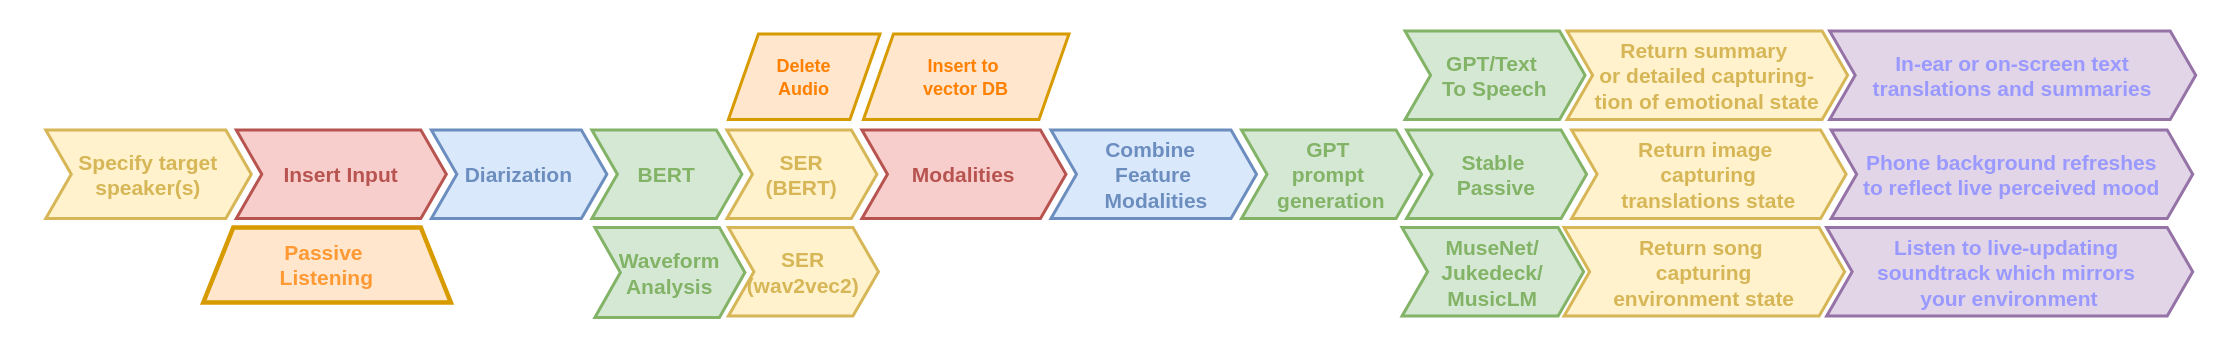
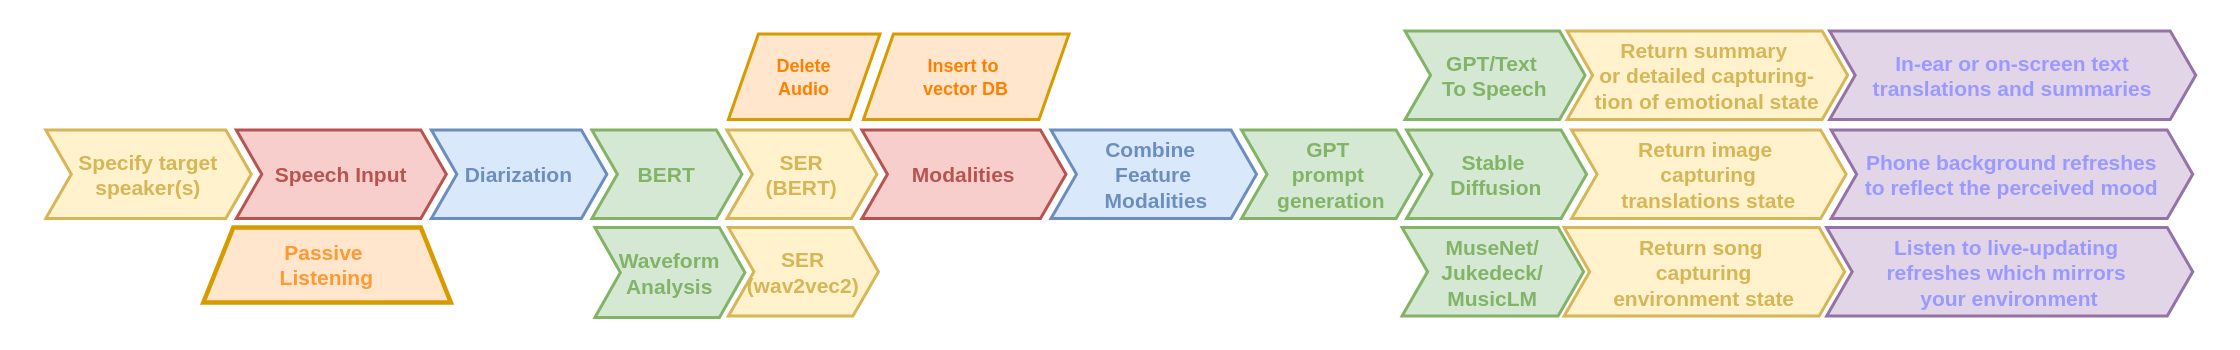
  <mxCell id="0" />
  <mxCell id="1" parent="0" />
  <mxCell id="2" value="" style="swimlane;fontStyle=2;childLayout=stackLayout;horizontal=1;startSize=20;fillColor=none;horizontalStack=1;resizeParent=1;resizeParentMax=0;resizeLast=0;collapsible=0;marginBottom=0;swimlaneFillColor=none;strokeColor=none;fontFamily=Helvetica;fontSize=14;fontColor=#BABABA;points=[];verticalAlign=middle;stackBorder=10;stackSpacing=-10;resizable=1;" parent="1" vertex="1"><mxGeometry x="20" y="56" width="1451" height="99" as="geometry" /></mxCell>
  <mxCell id="3" value="Specify target&#10;speaker(s)" style="shape=step;perimeter=stepPerimeter;strokeColor=#D6B656;fontFamily=Helvetica;fontSize=14;fontColor=#D6B656;fillColor=#fff2cc;fixedSize=1;size=17;fontStyle=1;strokeWidth=2;spacingTop=0;points=[];" vertex="1" parent="2"><mxGeometry x="10" y="30" width="137" height="59" as="geometry" /></mxCell>
- <mxCell id="4" value="Insert Input" style="shape=step;perimeter=stepPerimeter;strokeColor=#B85450;fontFamily=Helvetica;fontSize=14;fontColor=#B85450;fillColor=#f8cecc;fixedSize=1;size=17;fontStyle=1;strokeWidth=2;spacingTop=0;points=[];" vertex="1" parent="2"><mxGeometry x="137" y="30" width="140" height="59" as="geometry" /></mxCell>
+ <mxCell id="4" value="Speech Input" style="shape=step;perimeter=stepPerimeter;strokeColor=#B85450;fontFamily=Helvetica;fontSize=14;fontColor=#B85450;fillColor=#f8cecc;fixedSize=1;size=17;fontStyle=1;strokeWidth=2;spacingTop=0;points=[];" vertex="1" parent="2"><mxGeometry x="137" y="30" width="140" height="59" as="geometry" /></mxCell>
  <mxCell id="5" value="Diarization" style="shape=step;perimeter=stepPerimeter;strokeColor=#6C8EBF;fontFamily=Helvetica;fontSize=14;fontColor=#6C8EBF;fillColor=#dae8fc;fixedSize=1;size=17;fontStyle=1;strokeWidth=2;spacingTop=0;points=[];" vertex="1" parent="2"><mxGeometry x="267" y="30" width="117" height="59" as="geometry" /></mxCell>
  <mxCell id="6" value="BERT" style="shape=step;perimeter=stepPerimeter;strokeColor=#82B366;fontFamily=Helvetica;fontSize=14;fontColor=#82B366;fillColor=#d5e8d4;fixedSize=1;size=17;fontStyle=1;strokeWidth=2;spacingTop=0;points=[];" parent="2" vertex="1"><mxGeometry x="374" y="30" width="100" height="59" as="geometry" /></mxCell>
  <mxCell id="7" value="SER&#10;(BERT)" style="shape=step;perimeter=stepPerimeter;strokeColor=#D6B656;fontFamily=Helvetica;fontSize=14;fontColor=#D6B656;fillColor=#fff2cc;fixedSize=1;size=17;fontStyle=1;strokeWidth=2;spacingTop=0;points=[];" parent="2" vertex="1"><mxGeometry x="464" y="30" width="100" height="59" as="geometry" /></mxCell>
  <mxCell id="8" value="Modalities" style="shape=step;perimeter=stepPerimeter;strokeColor=#B85450;fontFamily=Helvetica;fontSize=14;fontColor=#B85450;fillColor=#f8cecc;fixedSize=1;size=17;fontStyle=1;strokeWidth=2;spacingTop=0;points=[];" parent="2" vertex="1"><mxGeometry x="554" y="30" width="136" height="59" as="geometry" /></mxCell>
  <mxCell id="9" value="Combine &#10;Feature&#10; Modalities" style="shape=step;perimeter=stepPerimeter;strokeColor=#6C8EBF;fontFamily=Helvetica;fontSize=14;fontColor=#6C8EBF;fillColor=#dae8fc;fixedSize=1;size=17;fontStyle=1;strokeWidth=2;spacingTop=0;points=[];" vertex="1" parent="2"><mxGeometry x="680" y="30" width="137" height="59" as="geometry" /></mxCell>
  <mxCell id="10" value="GPT &#10;prompt &#10;generation" style="shape=step;perimeter=stepPerimeter;strokeColor=#82B366;fontFamily=Helvetica;fontSize=14;fontColor=#82B366;fillColor=#d5e8d4;fixedSize=1;size=17;fontStyle=1;strokeWidth=2;spacingTop=0;points=[];" vertex="1" parent="2"><mxGeometry x="807" y="30" width="120" height="59" as="geometry" /></mxCell>
- <mxCell id="11" value="Stable &#10;Passive" style="shape=step;perimeter=stepPerimeter;strokeColor=#82B366;fontFamily=Helvetica;fontSize=14;fontColor=#82B366;fillColor=#d5e8d4;fixedSize=1;size=17;fontStyle=1;strokeWidth=2;spacingTop=0;points=[];" vertex="1" parent="2"><mxGeometry x="917" y="30" width="120" height="59" as="geometry" /></mxCell>
+ <mxCell id="11" value="Stable &#10;Diffusion" style="shape=step;perimeter=stepPerimeter;strokeColor=#82B366;fontFamily=Helvetica;fontSize=14;fontColor=#82B366;fillColor=#d5e8d4;fixedSize=1;size=17;fontStyle=1;strokeWidth=2;spacingTop=0;points=[];" vertex="1" parent="2"><mxGeometry x="917" y="30" width="120" height="59" as="geometry" /></mxCell>
  <mxCell id="12" value="Return image &#10;capturing&#10;translations state" style="shape=step;perimeter=stepPerimeter;strokeColor=#D6B656;fontFamily=Helvetica;fontSize=14;fontColor=#D6B656;fillColor=#fff2cc;fixedSize=1;size=17;fontStyle=1;strokeWidth=2;spacingTop=0;points=[];" vertex="1" parent="2"><mxGeometry x="1027" y="30" width="183" height="59" as="geometry" /></mxCell>
- <mxCell id="13" value="Phone background refreshes&#10;to reflect live perceived mood" style="shape=step;perimeter=stepPerimeter;strokeColor=#9673a6;fontFamily=Helvetica;fontSize=14;fillColor=#e1d5e7;fixedSize=1;size=17;fontStyle=1;strokeWidth=2;spacingTop=0;points=[];fontColor=#9999FF;" vertex="1" parent="2"><mxGeometry x="1200" y="30" width="241" height="59" as="geometry" /></mxCell>
+ <mxCell id="13" value="Phone background refreshes&#10;to reflect the perceived mood" style="shape=step;perimeter=stepPerimeter;strokeColor=#9673a6;fontFamily=Helvetica;fontSize=14;fillColor=#e1d5e7;fixedSize=1;size=17;fontStyle=1;strokeWidth=2;spacingTop=0;points=[];fontColor=#9999FF;" vertex="1" parent="2"><mxGeometry x="1200" y="30" width="241" height="59" as="geometry" /></mxCell>
  <mxCell id="14" value="Waveform&#10;Analysis" style="shape=step;perimeter=stepPerimeter;strokeColor=#82B366;fontFamily=Helvetica;fontSize=14;fontColor=#82B366;fillColor=#d5e8d4;fixedSize=1;size=17;fontStyle=1;strokeWidth=2;spacingTop=0;points=[];" vertex="1" parent="1"><mxGeometry x="396" y="151" width="100" height="60" as="geometry" /></mxCell>
  <mxCell id="15" value="MuseNet/&#10;Jukedeck/&#10;MusicLM" style="shape=step;perimeter=stepPerimeter;strokeColor=#82B366;fontFamily=Helvetica;fontSize=14;fontColor=#82B366;fillColor=#d5e8d4;fixedSize=1;size=17;fontStyle=1;strokeWidth=2;spacingTop=0;points=[];" vertex="1" parent="1"><mxGeometry x="934" y="151" width="121" height="59" as="geometry" /></mxCell>
  <mxCell id="16" value="Return summary &#10;or detailed capturing-&#10;tion of emotional state" style="shape=step;perimeter=stepPerimeter;strokeColor=#D6B656;fontFamily=Helvetica;fontSize=14;fontColor=#D6B656;fillColor=#fff2cc;fixedSize=1;size=17;fontStyle=1;strokeWidth=2;spacingTop=0;points=[];" vertex="1" parent="1"><mxGeometry x="1044" y="20" width="187" height="59" as="geometry" /></mxCell>
  <mxCell id="17" value="Return song &#10;capturing&#10;environment state" style="shape=step;perimeter=stepPerimeter;strokeColor=#D6B656;fontFamily=Helvetica;fontSize=14;fontColor=#D6B656;fillColor=#fff2cc;fixedSize=1;size=17;fontStyle=1;strokeWidth=2;spacingTop=0;points=[];" vertex="1" parent="1"><mxGeometry x="1042" y="151" width="187" height="59" as="geometry" /></mxCell>
- <mxCell id="18" value="Listen to live-updating &#10;soundtrack which mirrors &#10;your environment" style="shape=step;perimeter=stepPerimeter;strokeColor=#9673a6;fontFamily=Helvetica;fontSize=14;fillColor=#e1d5e7;fixedSize=1;size=17;fontStyle=1;strokeWidth=2;spacingTop=0;points=[];fontColor=#9999FF;" vertex="1" parent="1"><mxGeometry x="1217" y="151" width="244" height="59" as="geometry" /></mxCell>
+ <mxCell id="18" value="Listen to live-updating &#10;refreshes which mirrors &#10;your environment" style="shape=step;perimeter=stepPerimeter;strokeColor=#9673a6;fontFamily=Helvetica;fontSize=14;fillColor=#e1d5e7;fixedSize=1;size=17;fontStyle=1;strokeWidth=2;spacingTop=0;points=[];fontColor=#9999FF;" vertex="1" parent="1"><mxGeometry x="1217" y="151" width="244" height="59" as="geometry" /></mxCell>
  <mxCell id="19" value="In-ear or on-screen text&#10;translations and summaries" style="shape=step;perimeter=stepPerimeter;strokeColor=#9673a6;fontFamily=Helvetica;fontSize=14;fillColor=#e1d5e7;fixedSize=1;size=17;fontStyle=1;strokeWidth=2;spacingTop=0;points=[];fontColor=#9999FF;" vertex="1" parent="1"><mxGeometry x="1219" y="20" width="244" height="59" as="geometry" /></mxCell>
  <mxCell id="20" value="SER&#10;(wav2vec2)" style="shape=step;perimeter=stepPerimeter;strokeColor=#D6B656;fontFamily=Helvetica;fontSize=14;fontColor=#D6B656;fillColor=#fff2cc;fixedSize=1;size=17;fontStyle=1;strokeWidth=2;spacingTop=0;points=[];" vertex="1" parent="1"><mxGeometry x="485" y="151" width="100" height="59" as="geometry" /></mxCell>
  <mxCell id="21" value="GPT/Text &#10;To Speech" style="shape=step;perimeter=stepPerimeter;strokeColor=#82B366;fontFamily=Helvetica;fontSize=14;fontColor=#82B366;fillColor=#d5e8d4;fixedSize=1;size=17;fontStyle=1;strokeWidth=2;spacingTop=0;points=[];" vertex="1" parent="1"><mxGeometry x="936" y="20" width="120" height="59" as="geometry" /></mxCell>
  <mxCell id="22" value="&lt;font color=&quot;#ff9933&quot; size=&quot;1&quot;&gt;&lt;b style=&quot;font-size: 14px;&quot;&gt;Passive&amp;nbsp;&lt;/b&gt;&lt;/font&gt;&lt;div&gt;&lt;font color=&quot;#ff9933&quot; size=&quot;1&quot;&gt;&lt;b style=&quot;font-size: 14px;&quot;&gt;Listening&lt;/b&gt;&lt;/font&gt;&lt;/div&gt;" style="shape=trapezoid;perimeter=trapezoidPerimeter;whiteSpace=wrap;html=1;fixedSize=1;fillColor=#ffe6cc;strokeColor=#d79b00;strokeWidth=3;" vertex="1" parent="1"><mxGeometry x="135" y="151" width="165" height="50" as="geometry" /></mxCell>
  <mxCell id="23" value="&lt;b&gt;&lt;font color=&quot;#ff8000&quot;&gt;Delete&lt;/font&gt;&lt;/b&gt;&lt;div&gt;&lt;b&gt;&lt;font color=&quot;#ff8000&quot;&gt;Audio&lt;/font&gt;&lt;/b&gt;&lt;/div&gt;" style="shape=parallelogram;perimeter=parallelogramPerimeter;whiteSpace=wrap;html=1;fixedSize=1;fillColor=#ffe6cc;strokeColor=#d79b00;strokeWidth=2;" vertex="1" parent="1"><mxGeometry x="485" y="22" width="101" height="57" as="geometry" /></mxCell>
  <mxCell id="24" value="&lt;font color=&quot;#ff8000&quot;&gt;&lt;b&gt;Insert to&amp;nbsp;&lt;/b&gt;&lt;/font&gt;&lt;div&gt;&lt;font color=&quot;#ff8000&quot;&gt;&lt;b&gt;vector DB&lt;/b&gt;&lt;/font&gt;&lt;/div&gt;" style="shape=parallelogram;perimeter=parallelogramPerimeter;whiteSpace=wrap;html=1;fixedSize=1;fillColor=#ffe6cc;strokeColor=#d79b00;strokeWidth=2;" vertex="1" parent="1"><mxGeometry x="575" y="22" width="137" height="57" as="geometry" /></mxCell>
